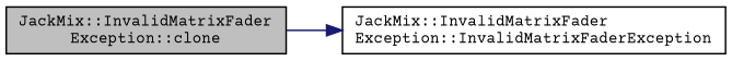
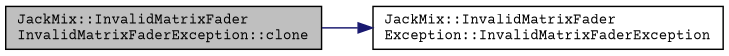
  digraph {
    rankdir=LR
    fontname="Courier Prime"
    node [color=black fontname="Courier Prime" fontsize=10 shape=record style=filled]
-   n1 [fillcolor=grey75 fontcolor=black height=0.2 label="JackMix::InvalidMatrixFader\lException::clone" width=0.4]
+   n1 [fillcolor=grey75 fontcolor=black height=0.2 label="JackMix::InvalidMatrixFader\lInvalidMatrixFaderException::clone" width=0.4]
    n2 [fillcolor=white height=0.2 label="JackMix::InvalidMatrixFader\lException::InvalidMatrixFaderException" width=0.4]
    n1 -> n2 [color=midnightblue fontname="Courier Prime" fontsize=10 labelfontname=Helvetica labelfontsize=10 style=solid]
  }
